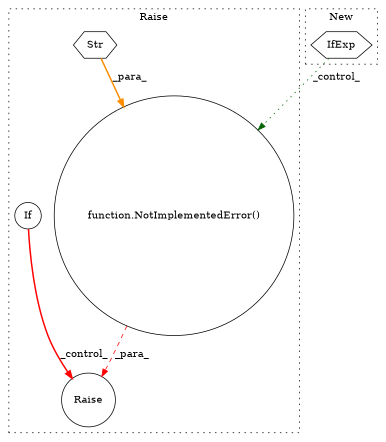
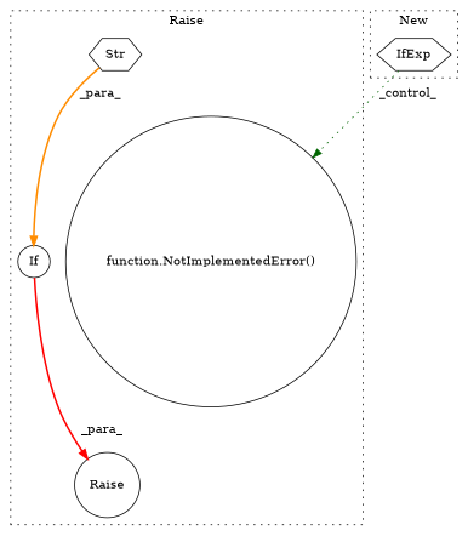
  digraph {
    node [shape=circle]
    edge [color=red style=bold]
    n1 [a=75 l="20,1" label="function.NotImplementedError()" s="1343,1414"]
    n2 [a=66 l=51 label=Str s=1363 shape=hexagon]
    n3 [a=91 l=6 label=Raise s=1337]
    n4 [a=96 l=3 label=If s=1107]
    n5 [a=51 l="4,6" label=IfExp s="1082,1107" shape=hexagon]
    subgraph cluster_1 {
      label=Raise
      style=dotted
      n1
      n2
      n3
      n4
    }
    subgraph cluster_2 {
      label=New
      style=dotted
      n5
    }
-   n1 -> n3 [label=_para_ style=dashed]
-   n2 -> n1 [color=darkorange label=_para_]
-   n4 -> n3 [label=_control_]
+   n2 -> n4 [color=darkorange label=_para_]
+   n4 -> n3 [label=_para_]
    n5 -> n1 [color=darkgreen label=_control_ style=dotted]
  }
